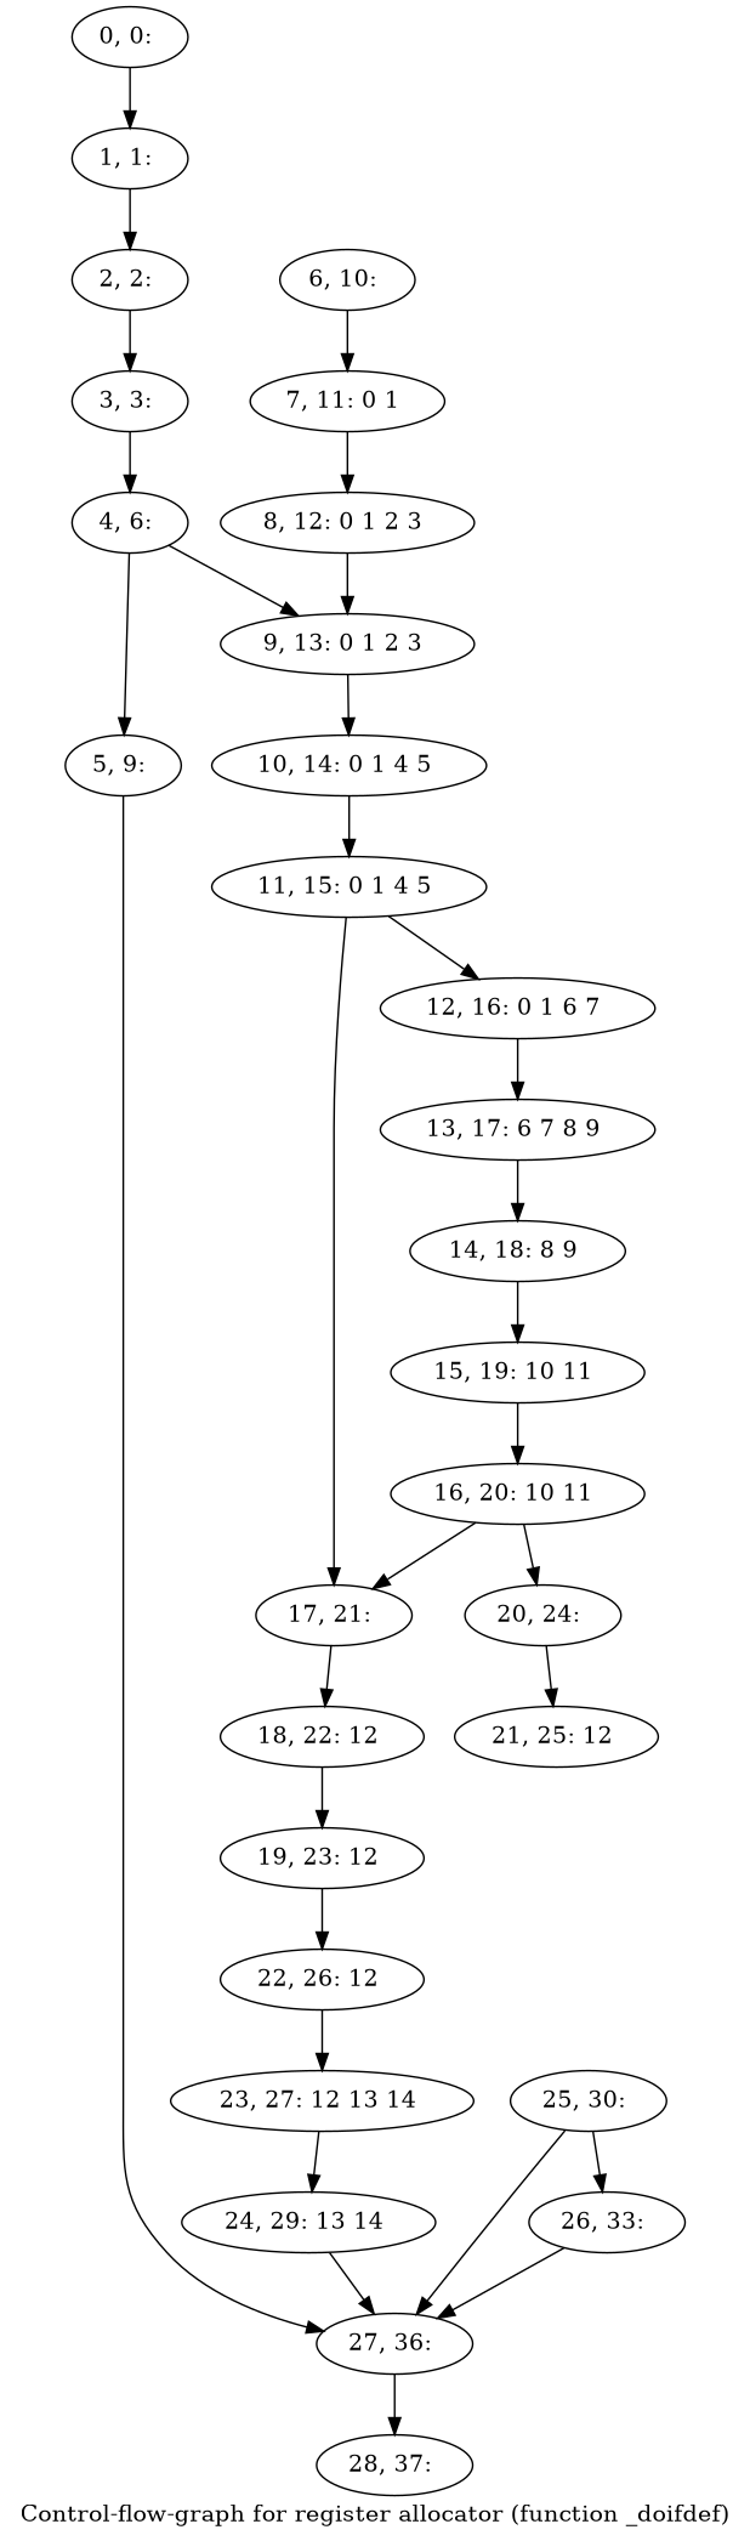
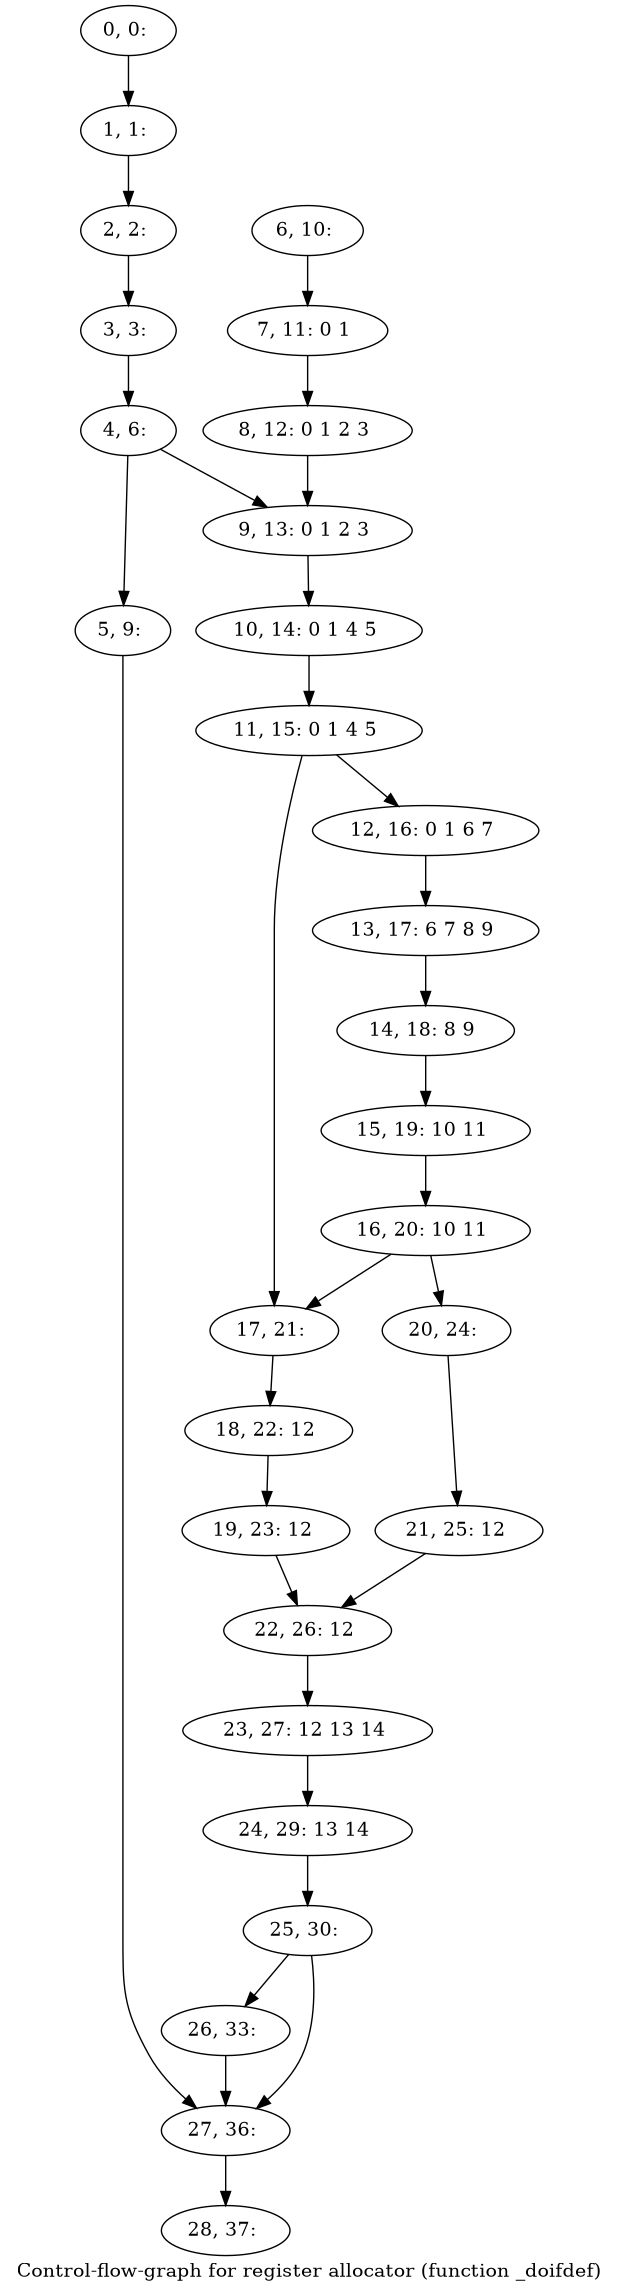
  digraph {
    label="Control-flow-graph for register allocator (function _doifdef)"
    n1 [label="0, 0: "]
    n2 [label="1, 1: "]
    n3 [label="2, 2: "]
    n4 [label="3, 3: "]
    n5 [label="4, 6: "]
    n6 [label="5, 9: "]
    n7 [label="9, 13: 0 1 2 3 "]
    n8 [label="27, 36: "]
    n9 [label="6, 10: "]
    n10 [label="7, 11: 0 1 "]
    n11 [label="28, 37: "]
    n12 [label="8, 12: 0 1 2 3 "]
    n13 [label="10, 14: 0 1 4 5 "]
    n14 [label="11, 15: 0 1 4 5 "]
    n15 [label="12, 16: 0 1 6 7 "]
    n16 [label="17, 21: "]
    n17 [label="13, 17: 6 7 8 9 "]
    n18 [label="18, 22: 12 "]
    n19 [label="14, 18: 8 9 "]
    n20 [label="15, 19: 10 11 "]
    n21 [label="16, 20: 10 11 "]
    n22 [label="20, 24: "]
    n23 [label="21, 25: 12 "]
    n24 [label="19, 23: 12 "]
    n25 [label="22, 26: 12 "]
    n26 [label="23, 27: 12 13 14 "]
    n27 [label="24, 29: 13 14 "]
    n28 [label="25, 30: "]
    n29 [label="26, 33: "]
    n1 -> n2
    n2 -> n3
    n3 -> n4
    n4 -> n5
    n5 -> n6
    n5 -> n7
    n6 -> n8
    n7 -> n13
    n8 -> n11
    n9 -> n10
    n10 -> n12
    n12 -> n7
    n13 -> n14
    n14 -> n15
    n14 -> n16
    n15 -> n17
    n16 -> n18
    n17 -> n19
    n18 -> n24
    n19 -> n20
    n20 -> n21
    n21 -> n16
    n21 -> n22
    n22 -> n23
+   n23 -> n25
    n24 -> n25
    n25 -> n26
    n26 -> n27
-   n27 -> n8
+   n27 -> n28
    n28 -> n8
    n28 -> n29
    n29 -> n8
  }
